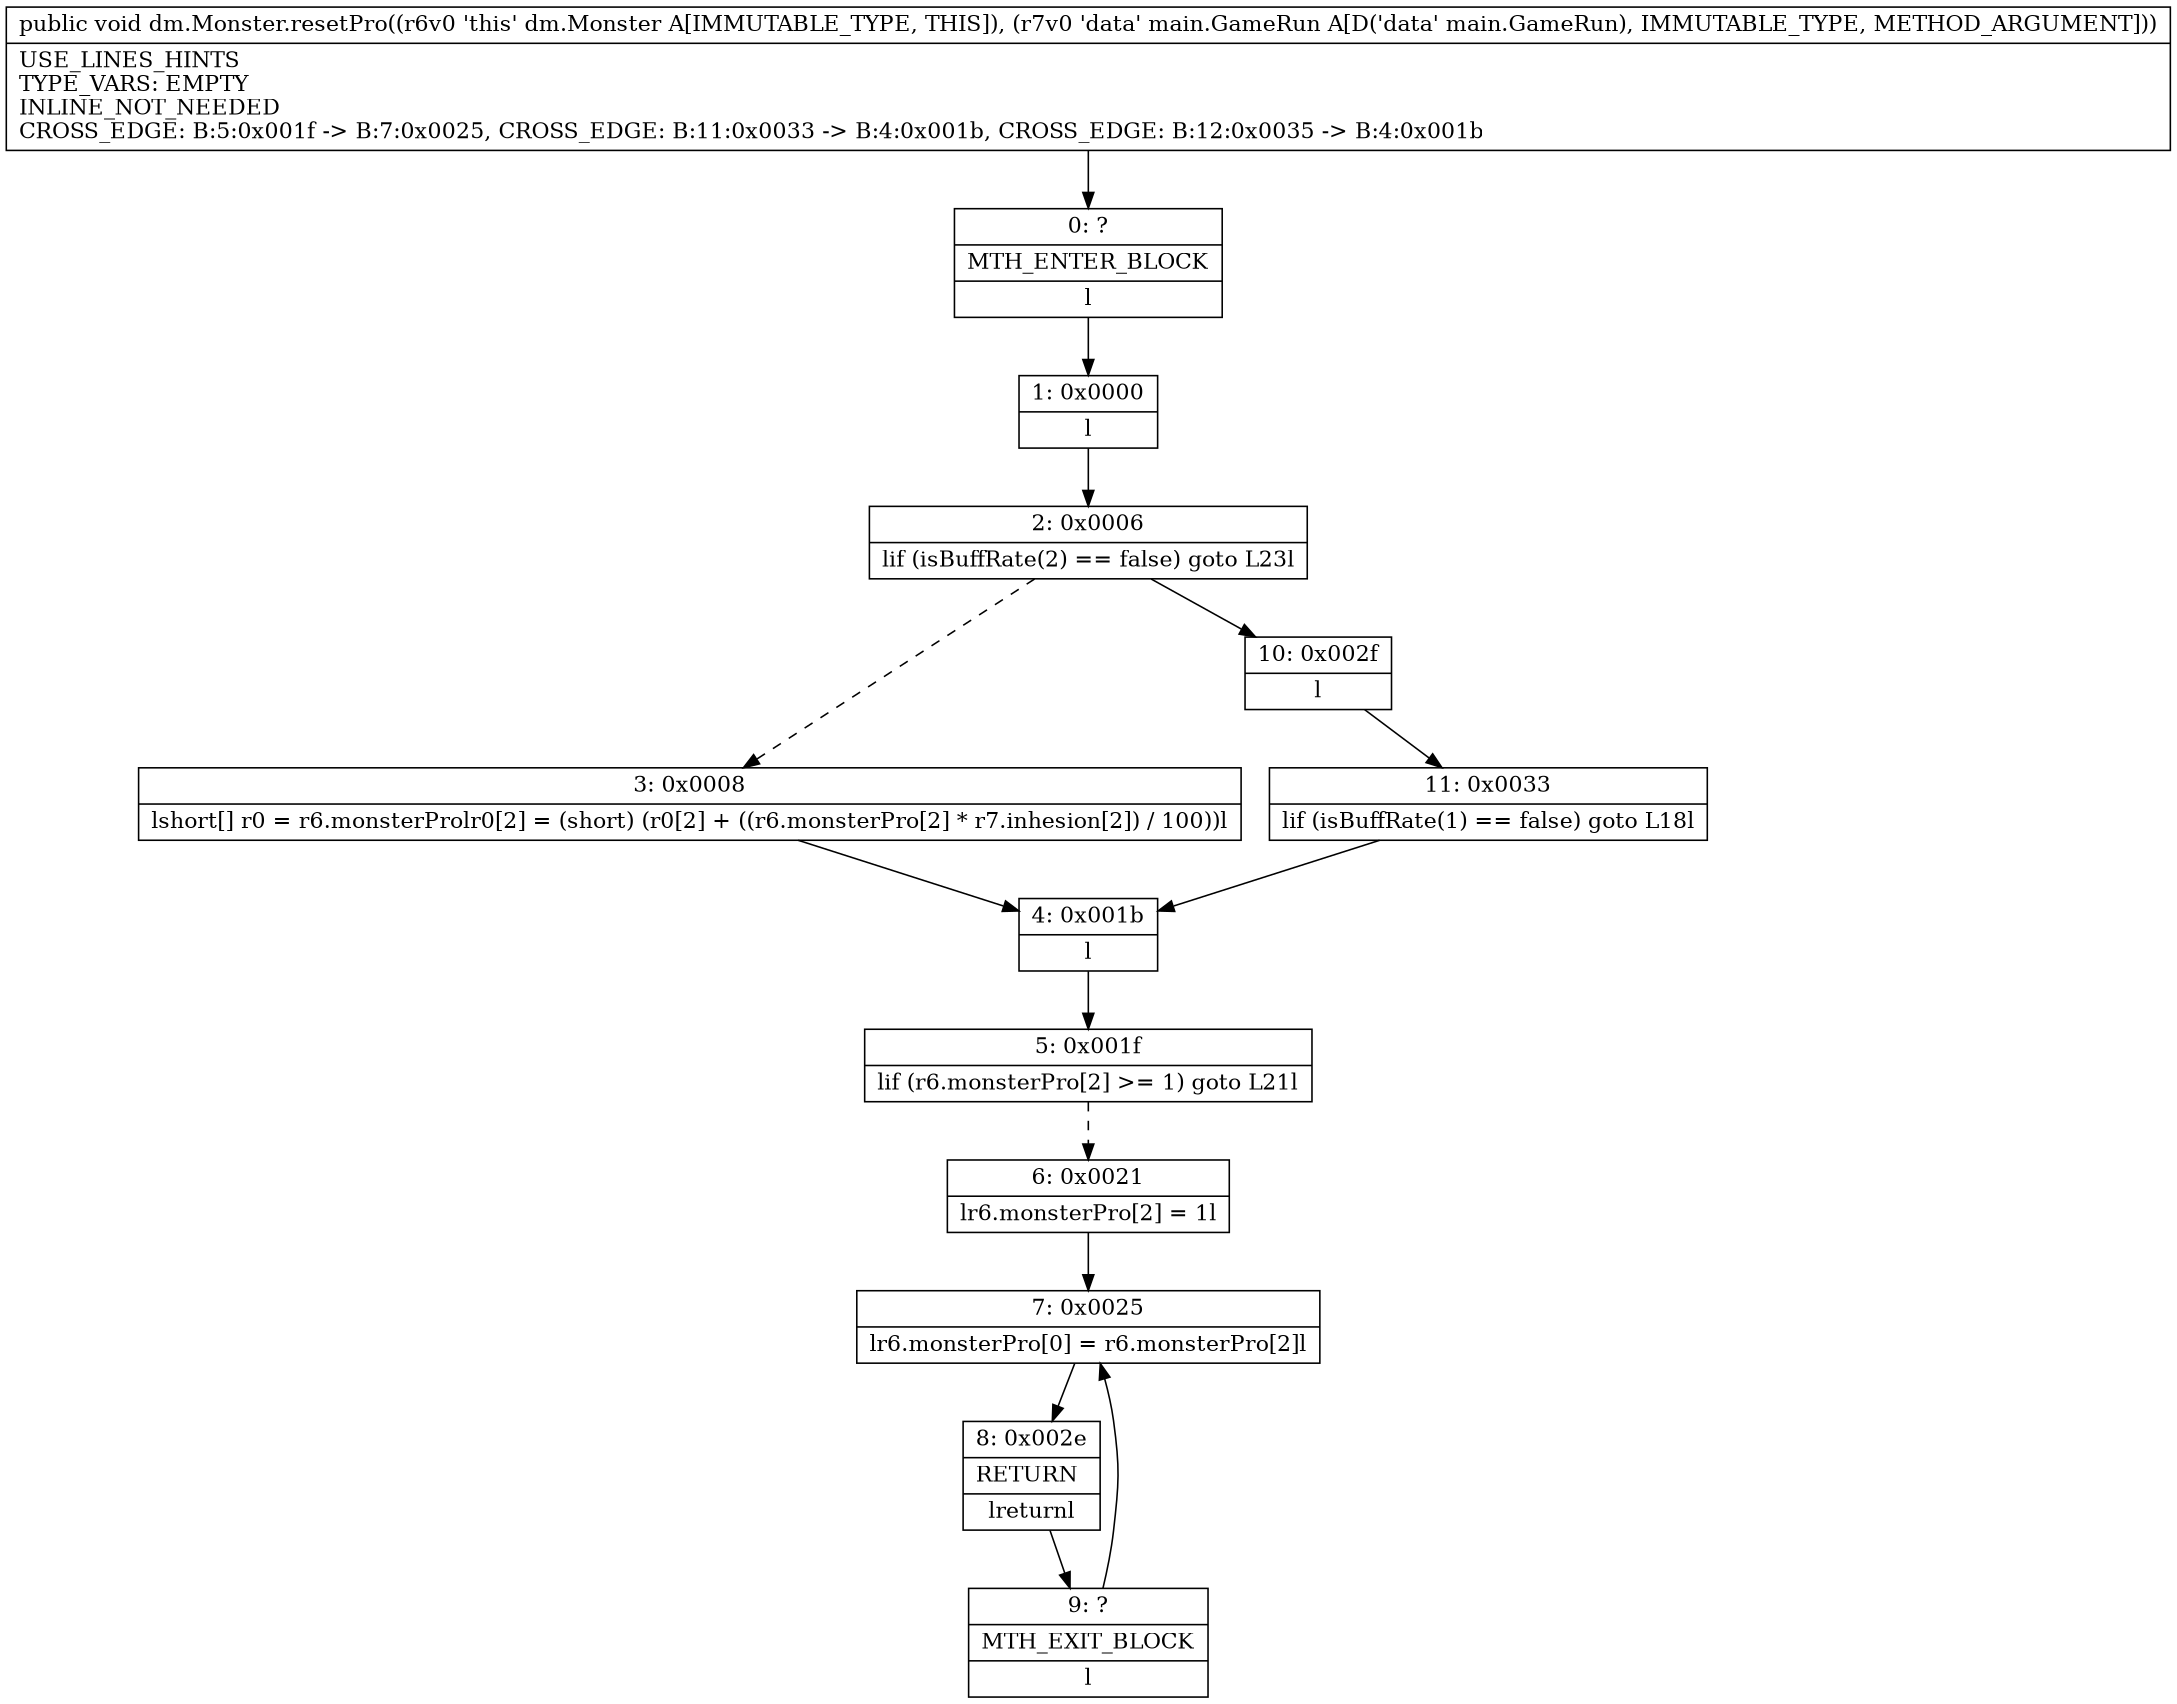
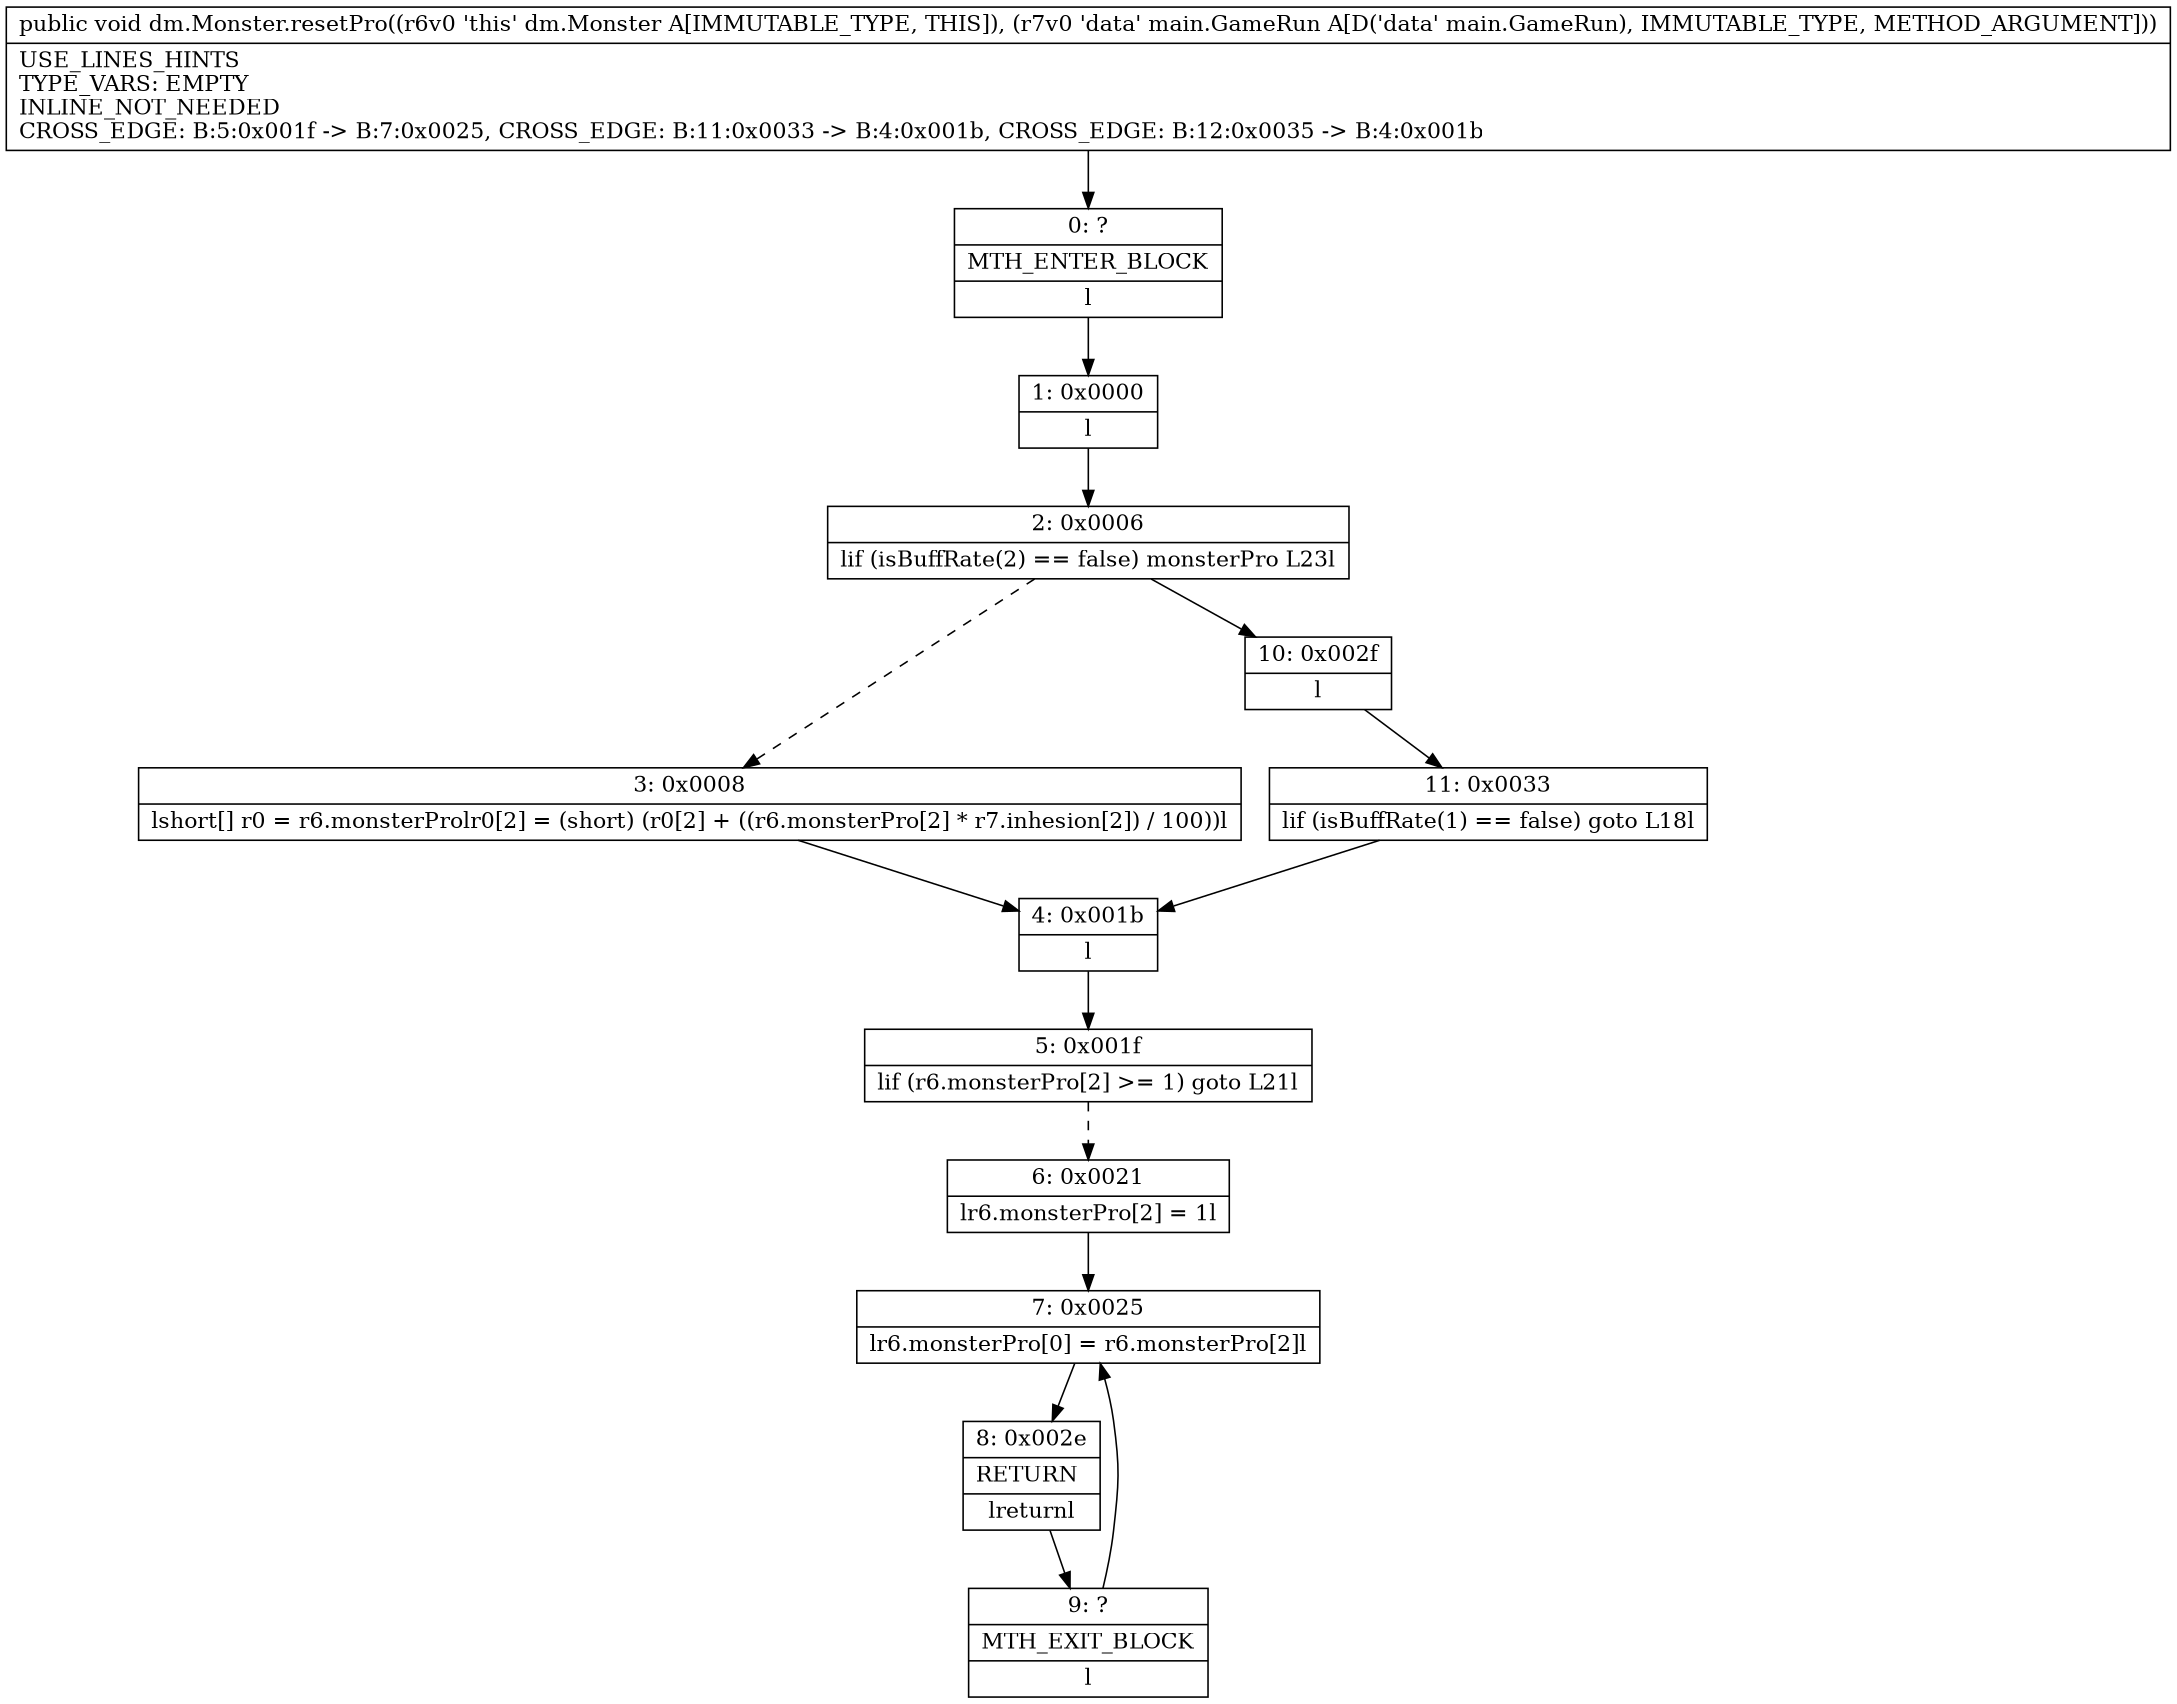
  digraph {
    node [shape=record]
    n1 [label="{0\:\ ?|MTH_ENTER_BLOCK\l|l}"]
    n2 [label="{1\:\ 0x0000|l}"]
-   n3 [label="{2\:\ 0x0006|lif (isBuffRate(2) == false) goto L23l}"]
+   n3 [label="{2\:\ 0x0006|lif (isBuffRate(2) == false) monsterPro L23l}"]
    n4 [label="{3\:\ 0x0008|lshort[] r0 = r6.monsterProlr0[2] = (short) (r0[2] + ((r6.monsterPro[2] * r7.inhesion[2]) \/ 100))l}"]
    n5 [label="{10\:\ 0x002f|l}"]
    n6 [label="{4\:\ 0x001b|l}"]
    n7 [label="{11\:\ 0x0033|lif (isBuffRate(1) == false) goto L18l}"]
    n8 [label="{5\:\ 0x001f|lif (r6.monsterPro[2] \>= 1) goto L21l}"]
    n9 [label="{6\:\ 0x0021|lr6.monsterPro[2] = 1l}"]
    n10 [label="{7\:\ 0x0025|lr6.monsterPro[0] = r6.monsterPro[2]l}"]
    n11 [label="{8\:\ 0x002e|RETURN\l|lreturnl}"]
    n12 [label="{9\:\ ?|MTH_EXIT_BLOCK\l|l}"]
    n13 [label="{public void dm.Monster.resetPro((r6v0 'this' dm.Monster A[IMMUTABLE_TYPE, THIS]), (r7v0 'data' main.GameRun A[D('data' main.GameRun), IMMUTABLE_TYPE, METHOD_ARGUMENT]))  | USE_LINES_HINTS\lTYPE_VARS: EMPTY\lINLINE_NOT_NEEDED\lCROSS_EDGE: B:5:0x001f \-\> B:7:0x0025, CROSS_EDGE: B:11:0x0033 \-\> B:4:0x001b, CROSS_EDGE: B:12:0x0035 \-\> B:4:0x001b\l}"]
    n1 -> n2
    n2 -> n3
    n3 -> n4 [style=dashed]
    n3 -> n5
    n4 -> n6
    n5 -> n7
    n6 -> n8
    n7 -> n6
    n8 -> n9 [style=dashed]
    n9 -> n10
    n10 -> n11
    n11 -> n12
    n12 -> n10
    n13 -> n1
  }
